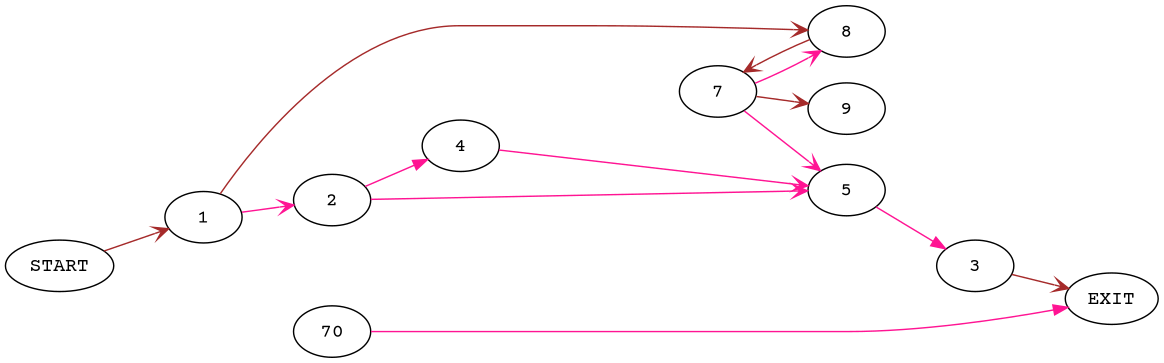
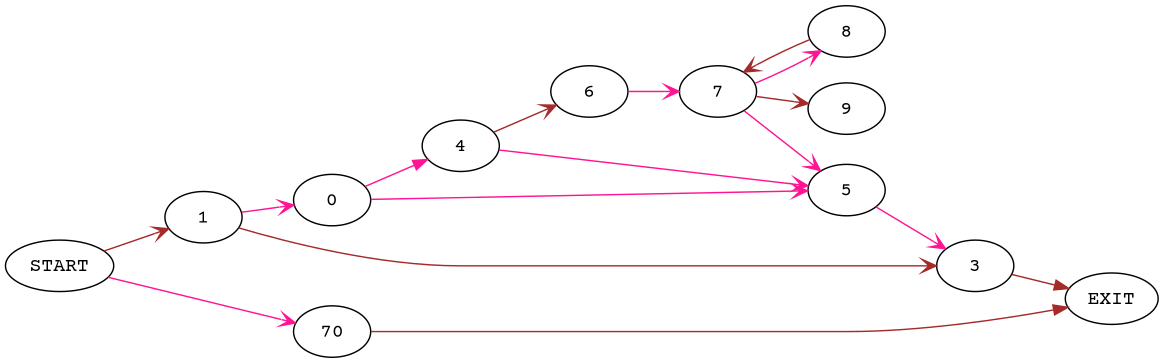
  digraph {
    fontname="Courier Prime"
    rankdir=LR
    node [fontname="Courier Prime"]
    edge [arrowhead=vee color=deeppink fontname="Courier Prime"]
    n1 [label=START]
    1
    n3 [label=70]
-   2
+   2 [label=0]
    3
    n6 [label=EXIT]
    4
    5
+   6
    7
    8
    9
    n1 -> 1 [color=brown]
+   n1 -> n3
    1 -> 2
-   1 -> 8 [color=brown]
-   n3 -> n6 [arrowhead=normal]
+   1 -> 3 [color=brown]
+   n3 -> n6 [arrowhead=normal color=brown]
    2 -> 4 [arrowhead=normal]
    2 -> 5
-   3 -> n6 [color=brown]
+   3 -> n6 [arrowhead=normal color=brown]
    4 -> 5
-   5 -> 3 [arrowhead=normal]
+   4 -> 6 [color=brown]
+   5 -> 3
+   6 -> 7
    7 -> 5
    7 -> 8
    7 -> 9 [color=brown]
    8 -> 7 [color=brown]
  }
